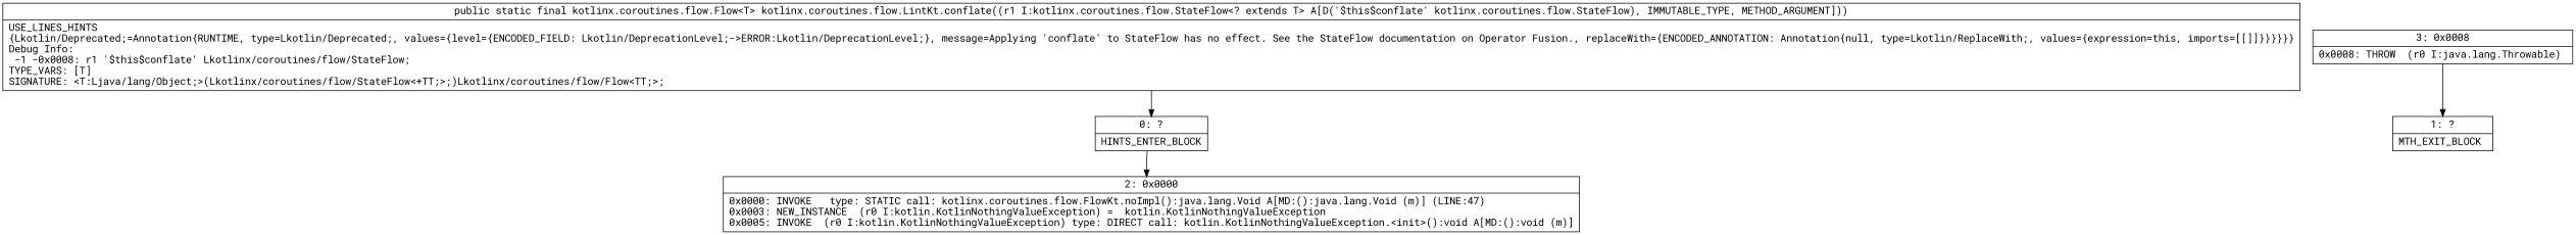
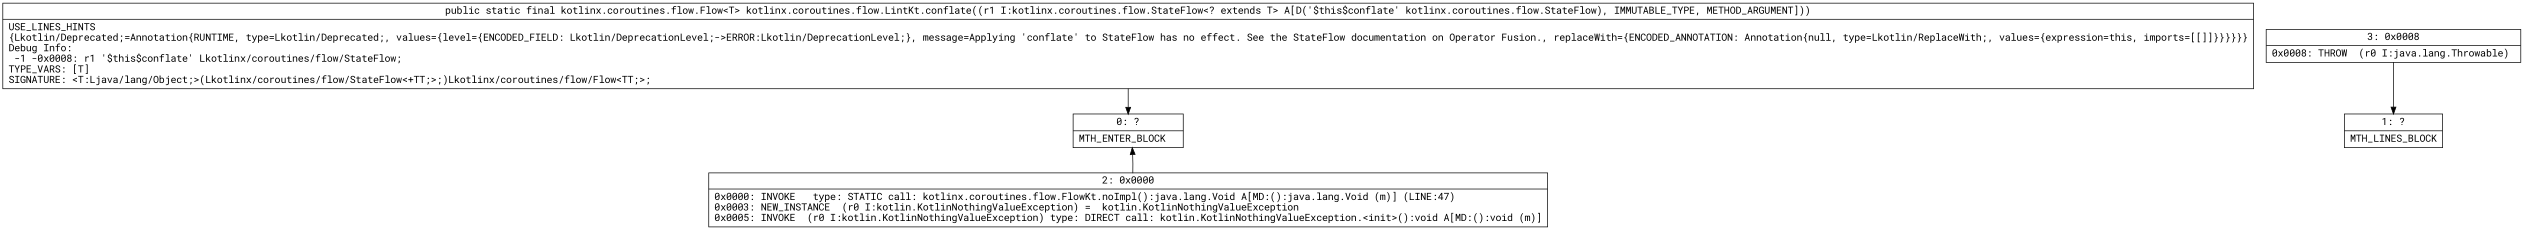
  digraph {
    fontname="Roboto Mono"
    node [fontname="Roboto Mono" shape=record]
    edge [fontname="Roboto Mono"]
-   n1 [label="{0\:\ ?|HINTS_ENTER_BLOCK\l}"]
+   n1 [label="{0\:\ ?|MTH_ENTER_BLOCK\l}"]
    n2 [label="{2\:\ 0x0000|0x0000: INVOKE   type: STATIC call: kotlinx.coroutines.flow.FlowKt.noImpl():java.lang.Void A[MD:():java.lang.Void (m)] (LINE:47)\l0x0003: NEW_INSTANCE  (r0 I:kotlin.KotlinNothingValueException) =  kotlin.KotlinNothingValueException \l0x0005: INVOKE  (r0 I:kotlin.KotlinNothingValueException) type: DIRECT call: kotlin.KotlinNothingValueException.\<init\>():void A[MD:():void (m)]\l}"]
    n3 [label="{3\:\ 0x0008|0x0008: THROW  (r0 I:java.lang.Throwable) \l}"]
-   n4 [label="{1\:\ ?|MTH_EXIT_BLOCK\l}"]
+   n4 [label="{1\:\ ?|MTH_LINES_BLOCK\l}"]
    n5 [label="{public static final kotlinx.coroutines.flow.Flow\<T\> kotlinx.coroutines.flow.LintKt.conflate((r1 I:kotlinx.coroutines.flow.StateFlow\<? extends T\> A[D('$this$conflate' kotlinx.coroutines.flow.StateFlow), IMMUTABLE_TYPE, METHOD_ARGUMENT]))  | USE_LINES_HINTS\l\{Lkotlin\/Deprecated;=Annotation\{RUNTIME, type=Lkotlin\/Deprecated;, values=\{level=\{ENCODED_FIELD: Lkotlin\/DeprecationLevel;\-\>ERROR:Lkotlin\/DeprecationLevel;\}, message=Applying 'conflate' to StateFlow has no effect. See the StateFlow documentation on Operator Fusion., replaceWith=\{ENCODED_ANNOTATION: Annotation\{null, type=Lkotlin\/ReplaceWith;, values=\{expression=this, imports=[[]]\}\}\}\}\}\}\lDebug Info:\l  \-1 \-0x0008: r1 '$this$conflate' Lkotlinx\/coroutines\/flow\/StateFlow;\lTYPE_VARS: [T]\lSIGNATURE: \<T:Ljava\/lang\/Object;\>(Lkotlinx\/coroutines\/flow\/StateFlow\<+TT;\>;)Lkotlinx\/coroutines\/flow\/Flow\<TT;\>;\l}"]
-   n1 -> n2
+   n2 -> n1
    n3 -> n4
    n5 -> n1
  }
